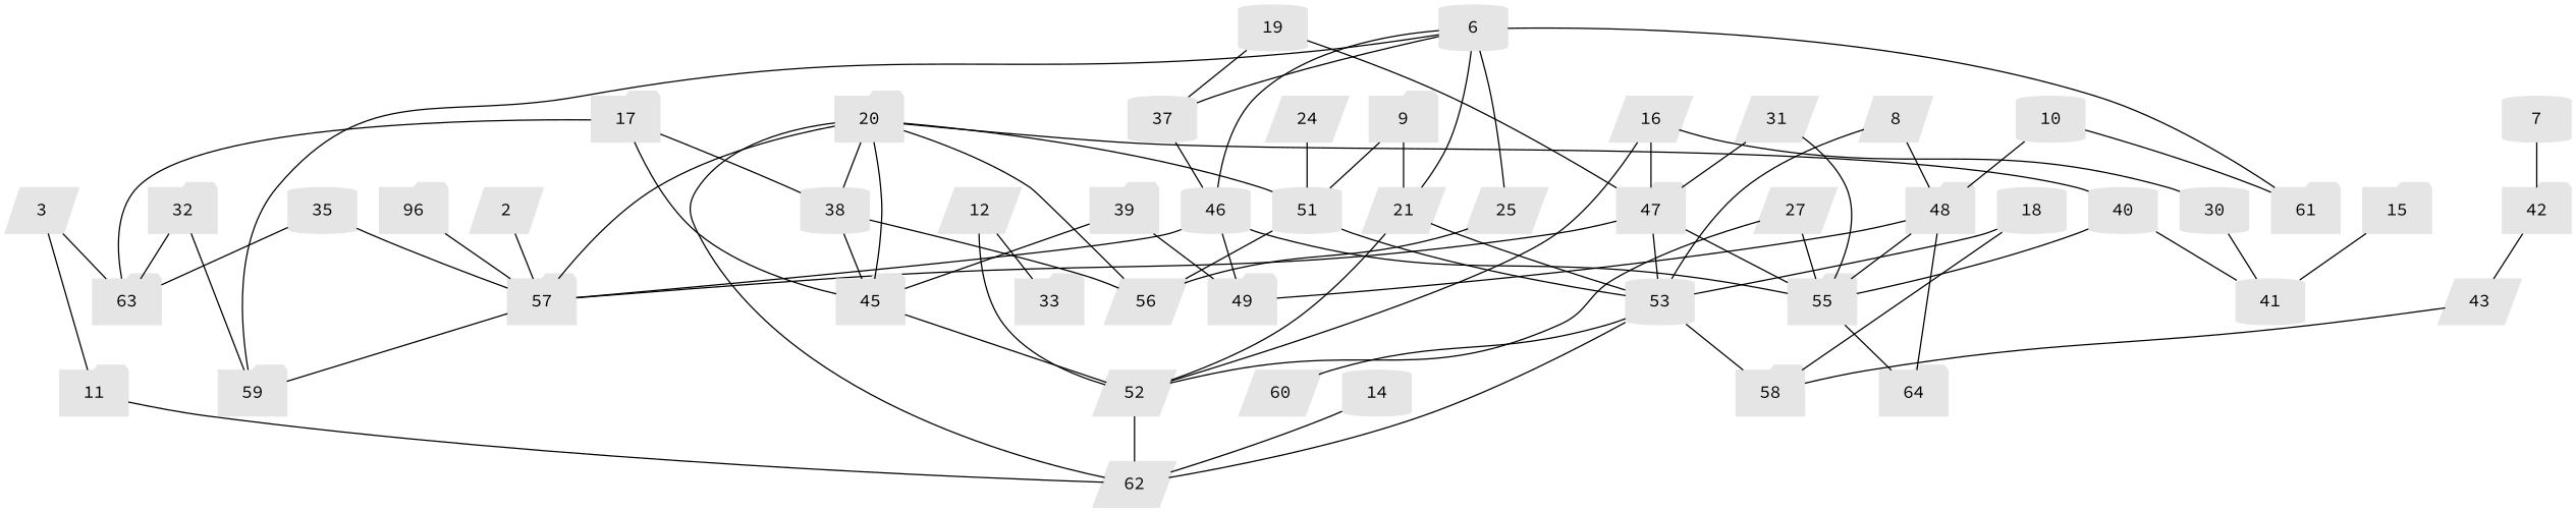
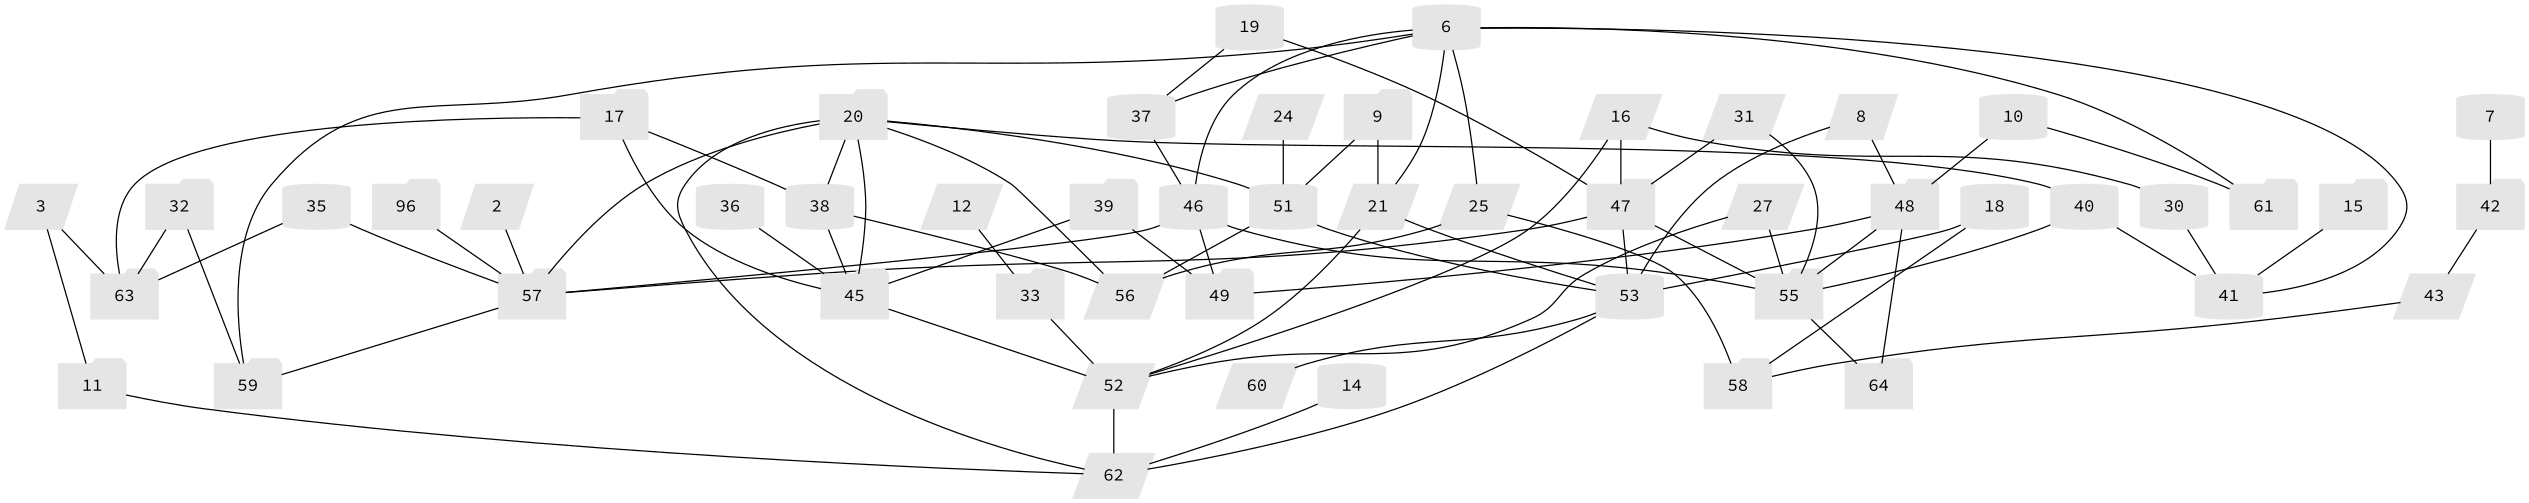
  graph {
    fontname="Source Code Pro"
    node [color=gray90 fontname="Source Code Pro" shape=folder style=filled]
    edge [fontname="Source Code Pro" weight=1.0]
    2 [shape=parallelogram]
    57
    59
    3 [shape=parallelogram]
    11
    63
    62 [shape=parallelogram]
    6 [shape=cylinder]
    21 [shape=parallelogram]
    25 [shape=parallelogram]
    37 [shape=cylinder]
    41 [shape=cylinder]
    46 [shape=cylinder]
    61
    53 [shape=cylinder]
    52 [shape=parallelogram]
    58
    56 [shape=parallelogram]
    55
    49
    7 [shape=cylinder]
    42
    43 [shape=parallelogram]
    8 [shape=parallelogram]
    48
    64
    60 [shape=parallelogram]
    9
    51 [shape=cylinder]
    10 [shape=cylinder]
    12 [shape=parallelogram]
    33
    14 [shape=cylinder]
    15
    16 [shape=parallelogram]
    30 [shape=cylinder]
    47
    17
    38 [shape=cylinder]
    45
    18 [shape=cylinder]
    19 [shape=cylinder]
    20
    40 [shape=cylinder]
    24 [shape=parallelogram]
    n46 [label=96]
    27 [shape=parallelogram]
    31 [shape=parallelogram]
    32
    35 [shape=cylinder]
+   36 [shape=cylinder]
    39
    2 -- 57
    57 -- 59
    3 -- 11
    3 -- 63
    11 -- 62
    6 -- 59
    6 -- 21
    6 -- 25
    6 -- 37
+   6 -- 41
    6 -- 46
    6 -- 61
    21 -- 53
    21 -- 52
-   53 -- 58
+   25 -- 58
    25 -- 56
    37 -- 46
    46 -- 57
    46 -- 55
    46 -- 49
    53 -- 62
    53 -- 60
    52 -- 62
    55 -- 64
    7 -- 42
    42 -- 43
    43 -- 58
    8 -- 53
    8 -- 48
    48 -- 55
    48 -- 49
    48 -- 64
    9 -- 21
    9 -- 51
    51 -- 53 [weight=2.0]
    51 -- 56
    10 -- 61
    10 -- 48
    12 -- 33
-   12 -- 52
+   33 -- 52
    14 -- 62
    15 -- 41
    16 -- 52
    16 -- 30
    16 -- 47
    30 -- 41
    47 -- 57
    47 -- 53
    47 -- 55
    17 -- 63
    17 -- 38
    17 -- 45
    38 -- 56
    38 -- 45
    45 -- 52
    18 -- 53
    18 -- 58
    19 -- 37
    19 -- 47
    20 -- 57 [weight=2.0]
    20 -- 62
    20 -- 56
    20 -- 51
    20 -- 38
    20 -- 45
    20 -- 40
    40 -- 41
    40 -- 55
    24 -- 51
    n46 -- 57
    27 -- 52
    27 -- 55
    31 -- 55
    31 -- 47
    32 -- 59
    32 -- 63
    35 -- 57
    35 -- 63
+   36 -- 45
    39 -- 49
    39 -- 45
  }
